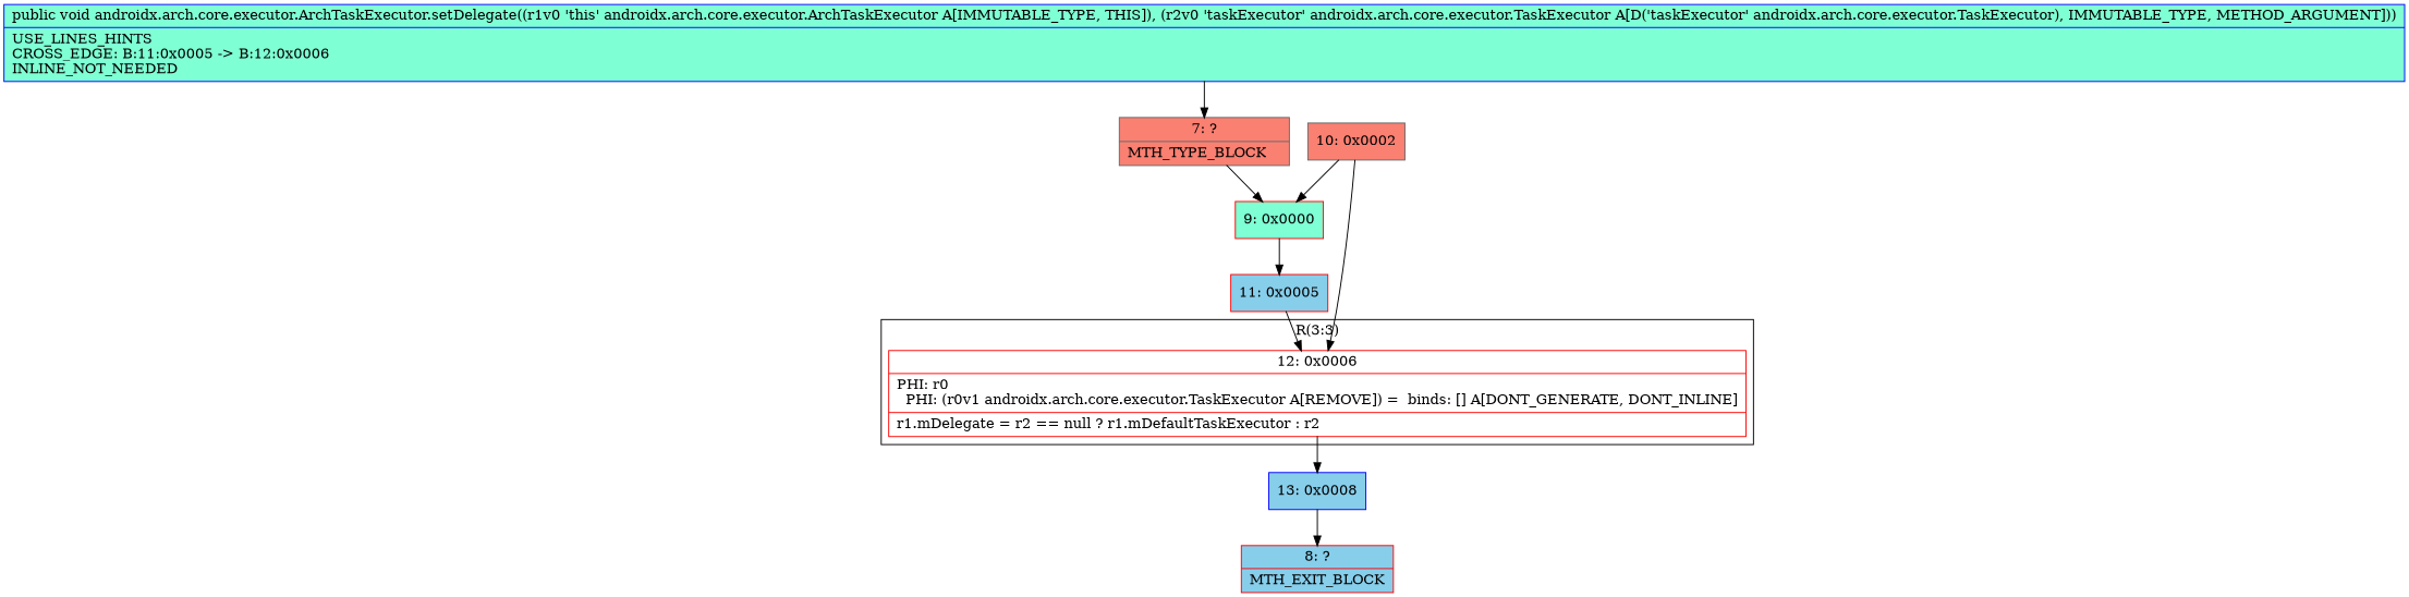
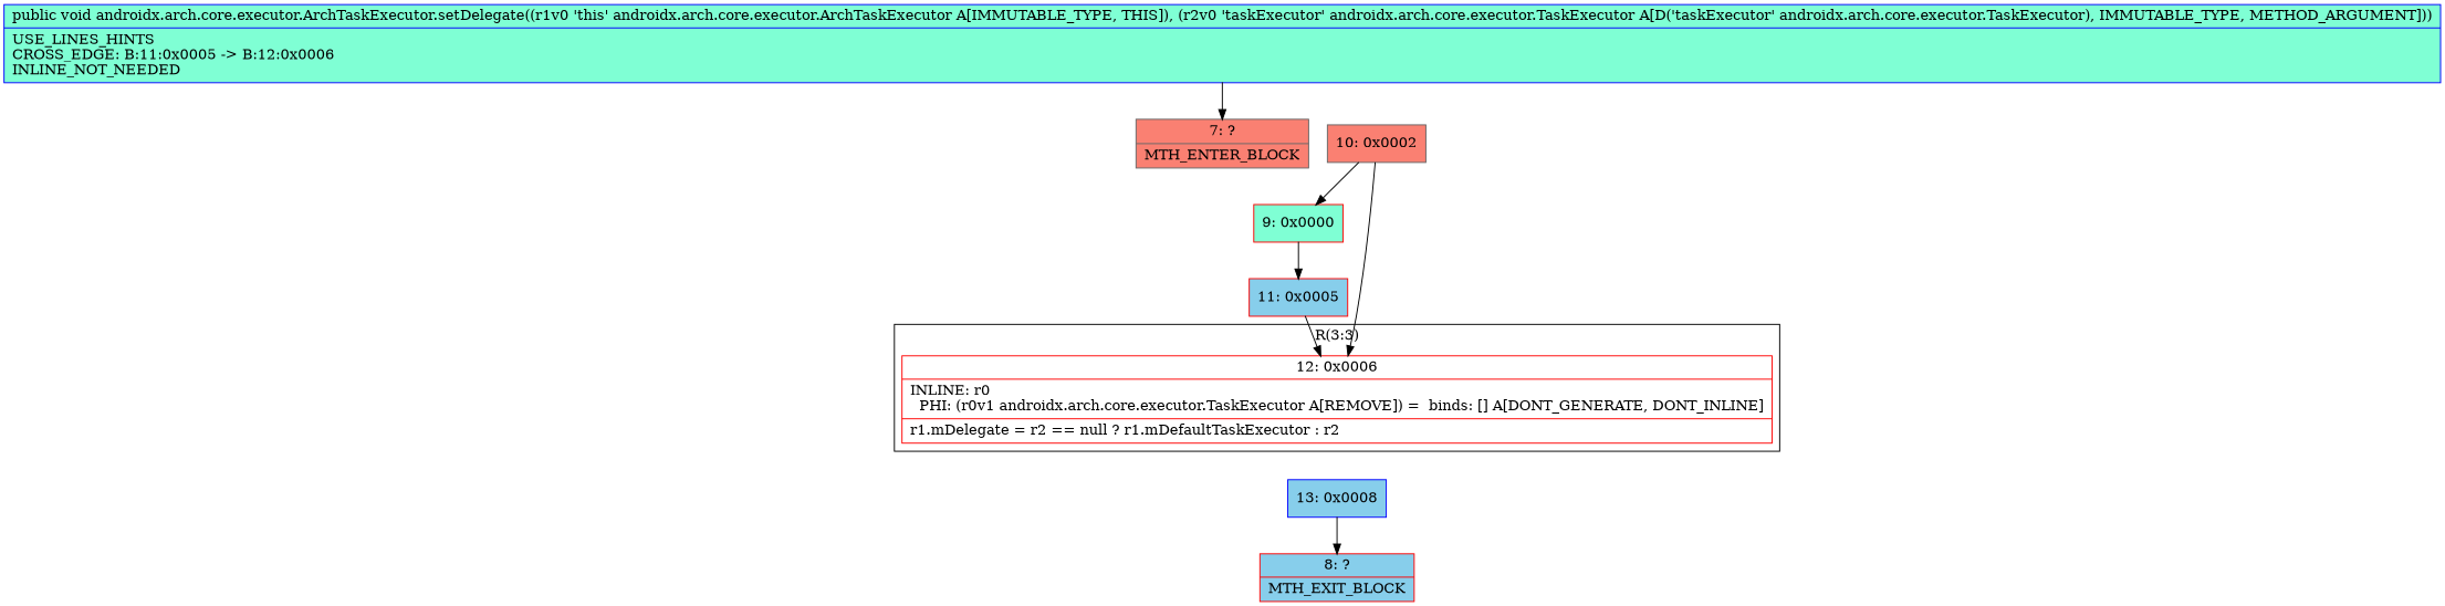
  digraph {
    node [color=red fillcolor=skyblue shape=record style=filled]
-   n1 [fillcolor=white label="{12\:\ 0x0006|PHI: r0 \l  PHI: (r0v1 androidx.arch.core.executor.TaskExecutor A[REMOVE]) =  binds: [] A[DONT_GENERATE, DONT_INLINE]\l|r1.mDelegate = r2 == null ? r1.mDefaultTaskExecutor : r2\l}"]
+   n1 [fillcolor=white label="{12\:\ 0x0006|INLINE: r0 \l  PHI: (r0v1 androidx.arch.core.executor.TaskExecutor A[REMOVE]) =  binds: [] A[DONT_GENERATE, DONT_INLINE]\l|r1.mDelegate = r2 == null ? r1.mDefaultTaskExecutor : r2\l}"]
    n2 [color=blue label="{13\:\ 0x0008}"]
    n3 [label="{8\:\ ?|MTH_EXIT_BLOCK\l}"]
-   n4 [color=gray40 fillcolor=salmon label="{7\:\ ?|MTH_TYPE_BLOCK\l}"]
+   n4 [color=gray40 fillcolor=salmon label="{7\:\ ?|MTH_ENTER_BLOCK\l}"]
    n5 [fillcolor=aquamarine label="{9\:\ 0x0000}"]
    n6 [label="{11\:\ 0x0005}"]
    n7 [color=gray40 fillcolor=salmon label="{10\:\ 0x0002}"]
    n8 [color=blue fillcolor=aquamarine label="{public void androidx.arch.core.executor.ArchTaskExecutor.setDelegate((r1v0 'this' androidx.arch.core.executor.ArchTaskExecutor A[IMMUTABLE_TYPE, THIS]), (r2v0 'taskExecutor' androidx.arch.core.executor.TaskExecutor A[D('taskExecutor' androidx.arch.core.executor.TaskExecutor), IMMUTABLE_TYPE, METHOD_ARGUMENT]))  | USE_LINES_HINTS\lCROSS_EDGE: B:11:0x0005 \-\> B:12:0x0006\lINLINE_NOT_NEEDED\l}"]
    subgraph cluster_1 {
      label="R(3:3)"
      n1
    }
-   n1 -> n2
    n2 -> n3
-   n4 -> n5
    n5 -> n6
    n6 -> n1
    n7 -> n1
    n7 -> n5
    n8 -> n4
  }
